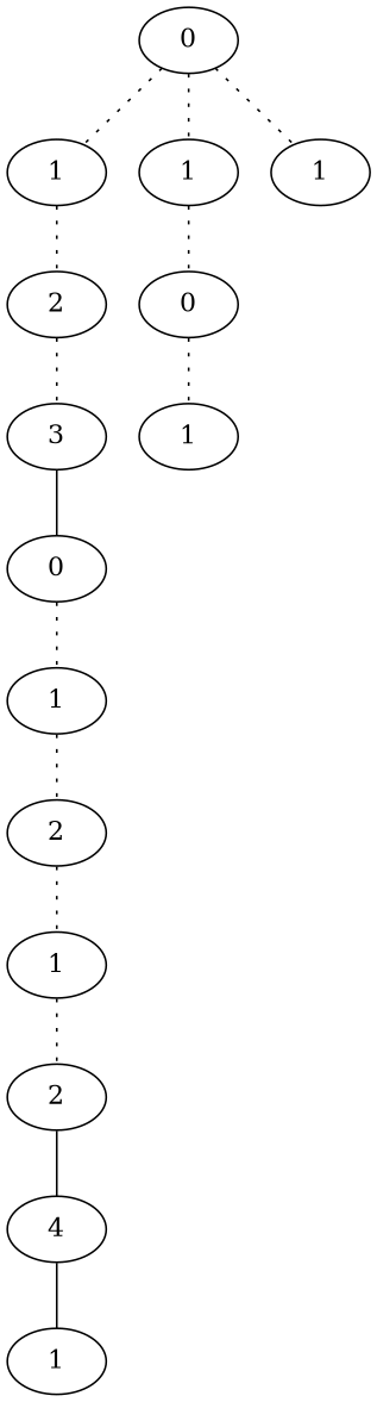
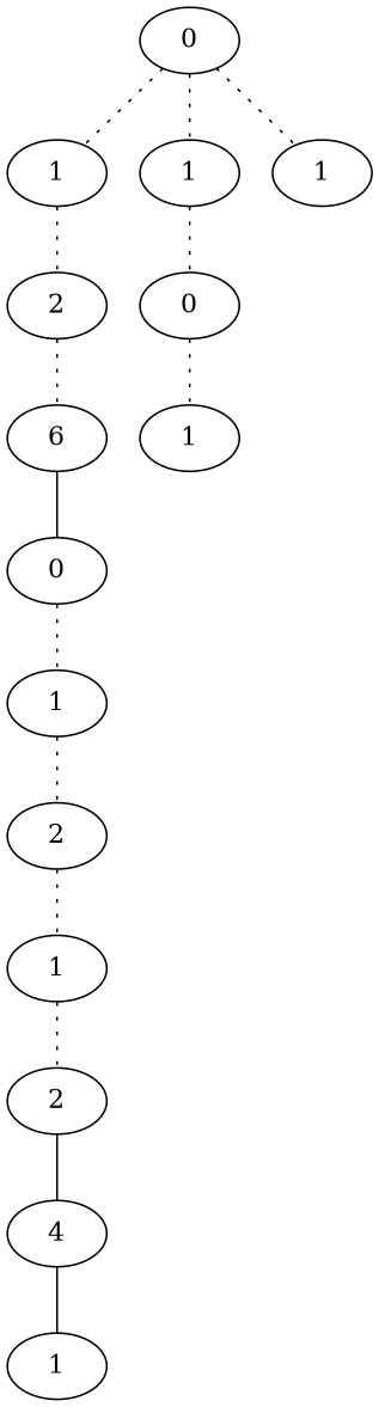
  graph {
    edge [style=dotted]
    n1 [label=0]
    n2 [label=1]
    n3 [label=1]
    n4 [label=1]
    n5 [label=2]
-   n6 [label=3]
+   n6 [label=6]
    n7 [label=0]
    n8 [label=1]
    n9 [label=2]
    n10 [label=1]
    n11 [label=2]
    n12 [label=4]
    n13 [label=1]
    n14 [label=0]
    n15 [label=1]
    n1 -- n2
    n1 -- n3
    n1 -- n4
    n2 -- n5
    n3 -- n14
    n5 -- n6
    n6 -- n7 [style=""]
    n7 -- n8
    n8 -- n9
    n9 -- n10
    n10 -- n11
    n11 -- n12 [style=""]
    n12 -- n13 [style=""]
    n14 -- n15
  }
